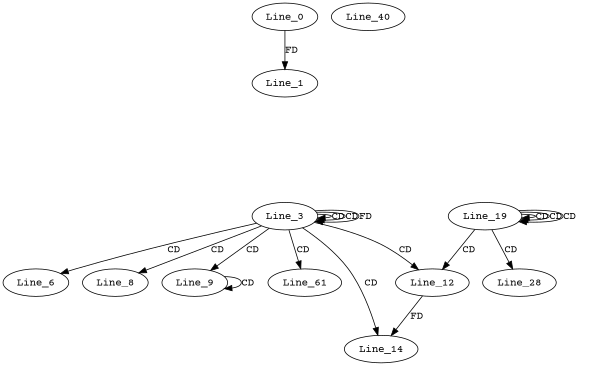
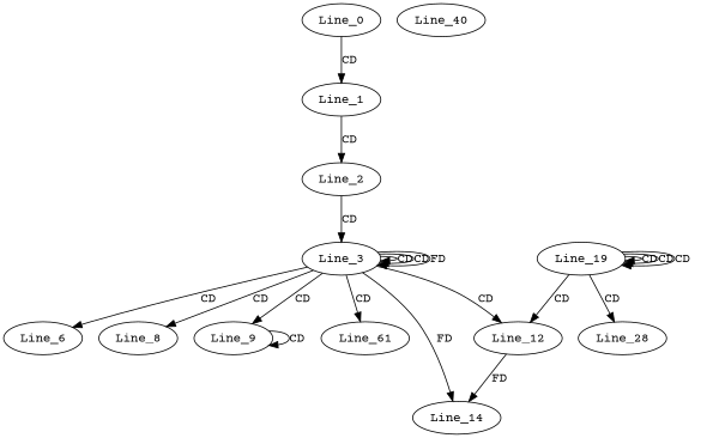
  digraph {
    fontname="Courier Prime"
    node [fontname="Courier Prime"]
    edge [fontname="Courier Prime"]
    Line_0
    Line_1
+   Line_2
    Line_3
    Line_6
    Line_8
    Line_9
    n8 [label=Line_61]
    Line_12
    Line_14
    n11 [label=Line_40]
    Line_19
    n13 [label=Line_28]
-   Line_0 -> Line_1 [label=FD]
+   Line_0 -> Line_1 [label=CD]
+   Line_1 -> Line_2 [label=CD]
+   Line_2 -> Line_3 [label=CD]
    Line_3 -> Line_3 [label=CD]
    Line_3 -> Line_3 [label=CD]
    Line_3 -> Line_3 [label=FD]
    Line_3 -> Line_6 [label=CD]
    Line_3 -> Line_8 [label=CD]
    Line_3 -> Line_9 [label=CD]
    Line_3 -> n8 [label=CD]
    Line_3 -> Line_12 [label=CD]
-   Line_3 -> Line_14 [label=CD]
+   Line_3 -> Line_14 [label=FD]
    Line_9 -> Line_9 [label=CD]
    Line_12 -> Line_14 [label=FD]
    Line_19 -> Line_12 [label=CD]
    Line_19 -> Line_19 [label=CD]
    Line_19 -> Line_19 [label=CD]
    Line_19 -> Line_19 [label=CD]
    Line_19 -> n13 [label=CD]
  }
